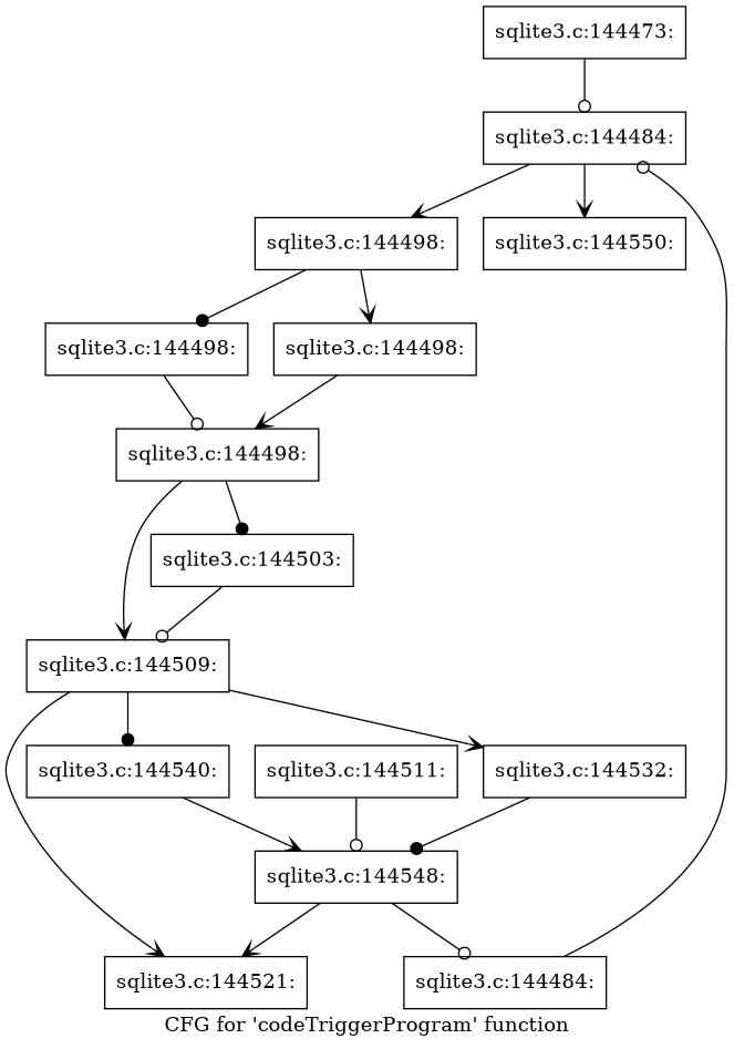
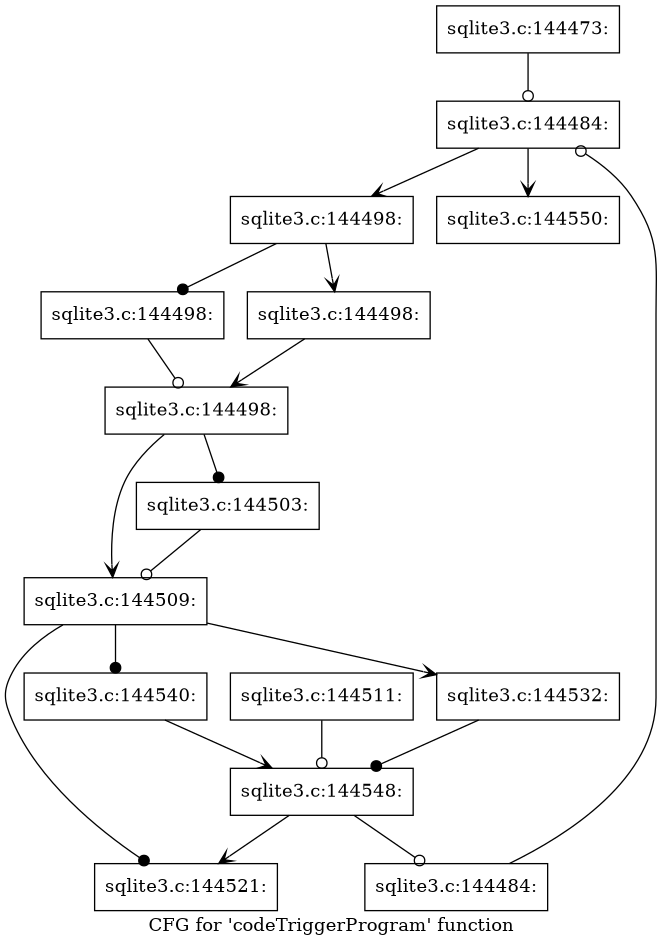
  digraph {
    label="CFG for 'codeTriggerProgram' function"
    node [shape=record]
    edge [arrowhead=vee]
    n1 [label="{sqlite3.c:144473:}"]
    n2 [label="{sqlite3.c:144484:}"]
    n3 [label="{sqlite3.c:144498:}"]
    n4 [label="{sqlite3.c:144550:}"]
    n5 [label="{sqlite3.c:144498:}"]
    n6 [label="{sqlite3.c:144498:}"]
    n7 [label="{sqlite3.c:144498:}"]
    n8 [label="{sqlite3.c:144503:}"]
    n9 [label="{sqlite3.c:144509:}"]
    n10 [label="{sqlite3.c:144540:}"]
    n11 [label="{sqlite3.c:144521:}"]
    n12 [label="{sqlite3.c:144532:}"]
    n13 [label="{sqlite3.c:144548:}"]
    n14 [label="{sqlite3.c:144511:}"]
    n15 [label="{sqlite3.c:144484:}"]
    n1 -> n2 [arrowhead=odot]
    n2 -> n3
    n2 -> n4
    n3 -> n5
    n3 -> n6 [arrowhead=dot]
    n5 -> n7
    n6 -> n7 [arrowhead=odot]
    n7 -> n8 [arrowhead=dot]
    n7 -> n9
    n8 -> n9 [arrowhead=odot]
    n9 -> n10 [arrowhead=dot]
-   n9 -> n11
+   n9 -> n11 [arrowhead=dot]
    n9 -> n12
    n10 -> n13
    n12 -> n13 [arrowhead=dot]
    n13 -> n11
    n13 -> n15 [arrowhead=odot]
    n14 -> n13 [arrowhead=odot]
    n15 -> n2 [arrowhead=odot]
  }
